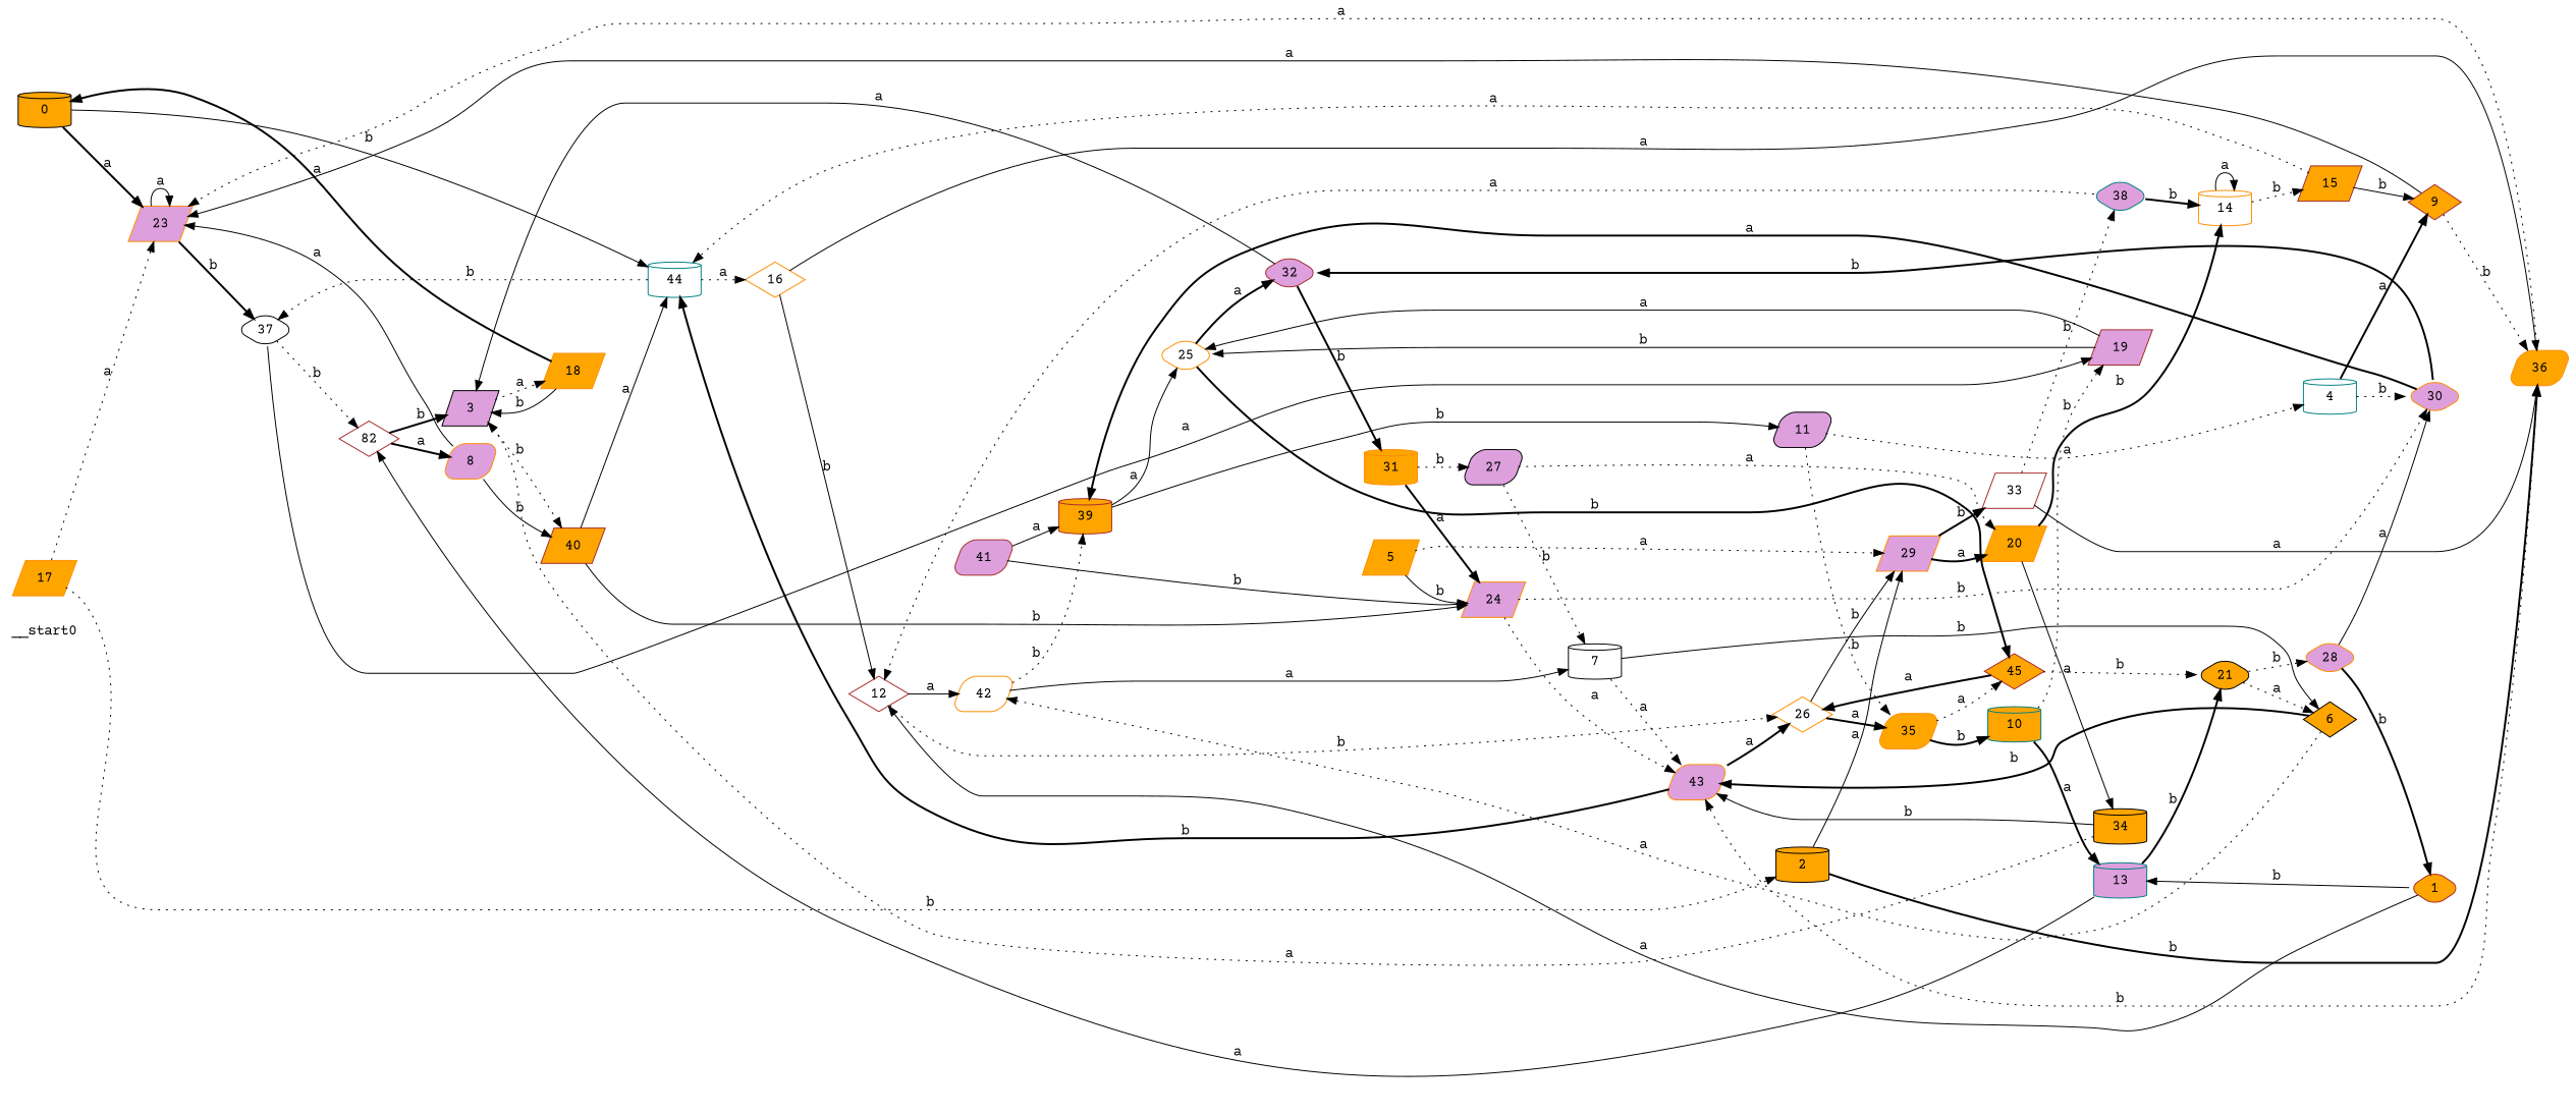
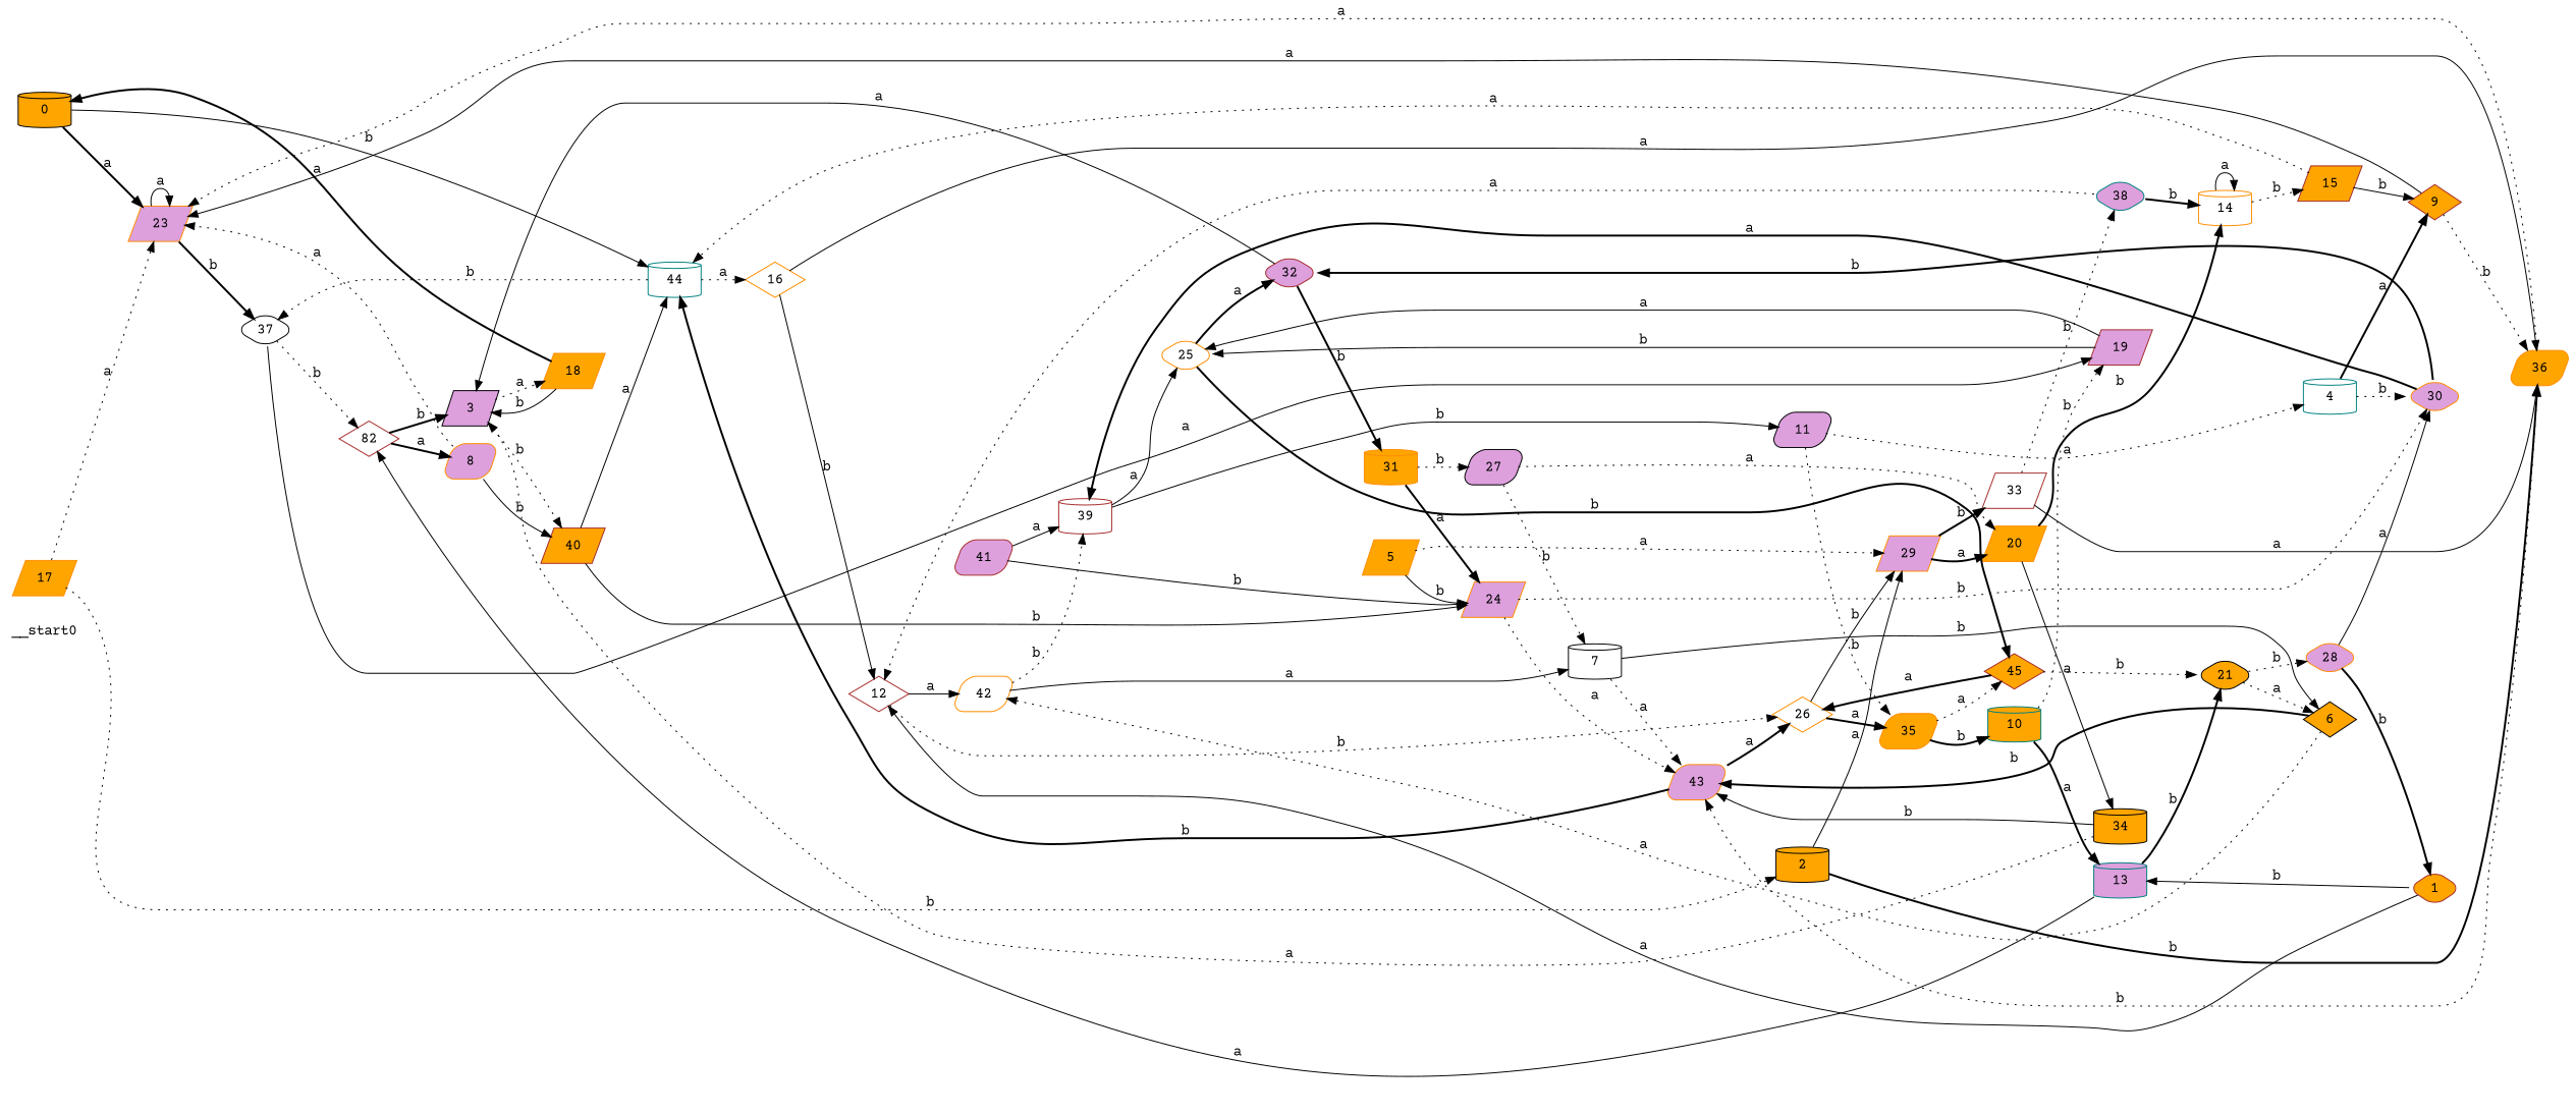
  digraph {
    fontname="Courier Prime"
    rankdir=LR
    node [color=darkorange fillcolor=orange fontname="Courier Prime" shape=parallelogram style=filled]
    edge [fontname="Courier Prime" style=dotted]
    __start0 [color=black fillcolor=white shape=none]
    n2 [color=black label=0 shape=cylinder style="rounded,filled"]
    n3 [fillcolor=plum label=23]
    n4 [color=teal fillcolor=white label=44 shape=cylinder]
    n5 [color=black fillcolor=white label=37 shape=diamond style="rounded,filled"]
    n6 [fillcolor=white label=16 shape=diamond]
    n7 [color=brown label=1 shape=diamond style="rounded,filled"]
    n8 [color=brown fillcolor=white label=12 shape=diamond]
    n9 [color=teal fillcolor=plum label=13 shape=cylinder style="rounded,filled"]
    n10 [fillcolor=white label=42 style="rounded,filled"]
    n11 [fillcolor=white label=26 shape=diamond]
    n12 [color=black label=21 shape=diamond style="rounded,filled"]
    n13 [color=brown fillcolor=white label=82 shape=diamond]
    n14 [color=black label=2 shape=cylinder style="rounded,filled"]
    n15 [fillcolor=plum label=29]
    n16 [label=36 style="rounded,filled"]
    n17 [label=20]
    n18 [color=brown fillcolor=white label=33]
    n19 [fillcolor=plum label=43 style="rounded,filled"]
    n20 [color=black fillcolor=plum label=3]
    n21 [label=18]
    n22 [color=brown label=40]
    n23 [fillcolor=plum label=24]
    n24 [color=teal fillcolor=white label=4 shape=cylinder style="rounded,filled"]
    n25 [color=brown label=9 shape=diamond]
    n26 [fillcolor=plum label=30 shape=diamond style="rounded,filled"]
    n27 [color=brown fillcolor=plum label=32 shape=diamond style="rounded,filled"]
-   n28 [color=brown label=39 shape=cylinder style="rounded,filled"]
+   n28 [color=brown fillcolor=white label=39 shape=cylinder style="rounded,filled"]
    n29 [label=5]
    n30 [color=black label=6 shape=diamond]
    n31 [color=black fillcolor=white label=7 shape=cylinder style="rounded,filled"]
    n32 [fillcolor=plum label=8 style="rounded,filled"]
    n33 [color=teal label=10 shape=cylinder]
    n34 [color=brown fillcolor=plum label=19]
    n35 [fillcolor=white label=25 shape=diamond style="rounded,filled"]
    n36 [color=black fillcolor=plum label=11 style="rounded,filled"]
    n37 [label=35 style="rounded,filled"]
    n38 [color=brown label=45 shape=diamond]
    n39 [fillcolor=plum label=28 shape=diamond style="rounded,filled"]
    n40 [fillcolor=white label=14 shape=cylinder style="rounded,filled"]
    n41 [color=brown label=15]
    n42 [label=17]
    n43 [color=black label=34 shape=cylinder]
    n44 [label=31 shape=cylinder]
    n45 [color=black fillcolor=plum label=27 style="rounded,filled"]
    n46 [color=teal fillcolor=plum label=38 shape=diamond style="rounded,filled"]
    n47 [color=brown fillcolor=plum label=41 style="rounded,filled"]
    n2 -> n3 [label=a style=bold]
    n2 -> n4 [label=b style=solid]
    n3 -> n3 [label=a style=solid]
    n3 -> n5 [label=b style=bold]
    n4 -> n5 [label=b]
    n4 -> n6 [label=a]
    n5 -> n13 [label=b]
    n5 -> n34 [label=a style=solid]
    n6 -> n8 [label=b style=solid]
    n6 -> n16 [label=a style=solid]
    n7 -> n8 [label=a style=solid]
    n7 -> n9 [label=b style=solid]
    n8 -> n10 [label=a style=solid]
    n8 -> n11 [label=b]
    n9 -> n12 [label=b style=bold]
    n9 -> n13 [label=a style=solid]
    n10 -> n28 [label=b]
    n10 -> n31 [label=a style=solid]
    n11 -> n15 [label=b style=solid]
    n11 -> n37 [label=a style=bold]
    n12 -> n30 [label=a]
    n12 -> n39 [label=b]
    n13 -> n20 [label=b style=bold]
    n13 -> n32 [label=a style=bold]
    n14 -> n15 [label=a style=solid]
    n14 -> n16 [label=b style=bold]
    n15 -> n17 [label=a style=bold]
    n15 -> n18 [label=b style=bold]
    n16 -> n3 [label=a]
    n16 -> n19 [label=b]
    n17 -> n40 [label=b style=bold]
    n17 -> n43 [label=a style=solid]
    n18 -> n16 [label=a style=solid]
    n18 -> n46 [label=b]
    n19 -> n4 [label=b style=bold]
    n19 -> n11 [label=a style=bold]
    n20 -> n21 [label=a]
    n20 -> n22 [label=b]
    n21 -> n2 [label=a style=bold]
    n21 -> n20 [label=b style=solid]
    n22 -> n4 [label=a style=solid]
    n22 -> n23 [label=b style=solid]
    n23 -> n19 [label=a]
    n23 -> n26 [label=b]
    n24 -> n25 [label=a style=bold]
    n24 -> n26 [label=b]
    n25 -> n3 [label=a style=solid]
    n25 -> n16 [label=b]
    n26 -> n27 [label=b style=bold]
    n26 -> n28 [label=a style=bold]
    n27 -> n20 [label=a style=solid]
    n27 -> n44 [label=b style=bold]
    n28 -> n35 [label=a style=solid]
    n28 -> n36 [label=b style=solid]
    n29 -> n15 [label=a]
    n29 -> n23 [label=b style=solid]
    n30 -> n10 [label=a]
    n30 -> n19 [label=b style=bold]
    n31 -> n19 [label=a]
    n31 -> n30 [label=b style=solid]
-   n32 -> n3 [label=a style=solid]
+   n32 -> n3 [label=a]
    n32 -> n22 [label=b style=solid]
    n33 -> n9 [label=a style=bold]
    n33 -> n34 [label=b]
    n34 -> n35 [label=a style=solid]
    n34 -> n35 [label=b style=solid]
    n35 -> n27 [label=a style=bold]
    n35 -> n38 [label=b style=bold]
    n36 -> n24 [label=a]
    n36 -> n37 [label=b]
    n37 -> n33 [label=b style=bold]
    n37 -> n38 [label=a]
    n38 -> n11 [label=a style=bold]
    n38 -> n12 [label=b]
    n39 -> n7 [label=b style=bold]
    n39 -> n26 [label=a style=solid]
    n40 -> n40 [label=a style=solid]
    n40 -> n41 [label=b]
    n41 -> n4 [label=a]
    n41 -> n25 [label=b style=solid]
    n42 -> n3 [label=a]
    n42 -> n14 [label=b]
    n43 -> n19 [label=b style=solid]
    n43 -> n20 [label=a]
    n44 -> n23 [label=a style=bold]
    n44 -> n45 [label=b]
    n45 -> n17 [label=a]
    n45 -> n31 [label=b]
    n46 -> n8 [label=a]
    n46 -> n40 [label=b style=bold]
    n47 -> n23 [label=b style=solid]
    n47 -> n28 [label=a style=solid]
  }
